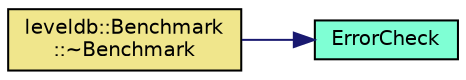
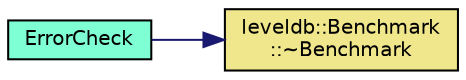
  digraph {
    rankdir=LR
    node [color=black fontname=Helvetica fontsize=10 shape=record style=filled]
    n1 [fillcolor=khaki fontcolor=black height=0.2 label="leveldb::Benchmark\l::~Benchmark" width=0.4]
    n2 [fillcolor=aquamarine height=0.2 label=ErrorCheck width=0.4]
-   n1 -> n2 [color=midnightblue fontname=Helvetica fontsize=10 labelfontname=Helvetica labelfontsize=10 style=solid]
+   n2 -> n1 [color=midnightblue fontname=Helvetica fontsize=10 labelfontname=Helvetica labelfontsize=10 style=solid]
  }
